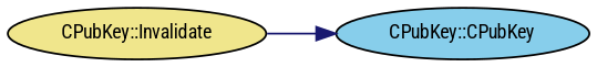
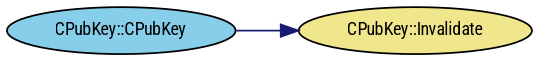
  digraph {
    rankdir=LR
    fontname="Roboto Condensed"
    node [color=black fontname="Roboto Condensed" fontsize=10 shape=ellipse style=filled]
    n1 [fillcolor=skyblue fontcolor=black height=0.2 label="CPubKey::CPubKey" width=0.4]
    n2 [fillcolor=khaki height=0.2 label="CPubKey::Invalidate" width=0.4]
-   n2 -> n1 [color=midnightblue fontname="Roboto Condensed" fontsize=10 labelfontname=Helvetica labelfontsize=10 style=solid]
+   n1 -> n2 [color=midnightblue fontname="Roboto Condensed" fontsize=10 labelfontname=Helvetica labelfontsize=10 style=solid]
  }
